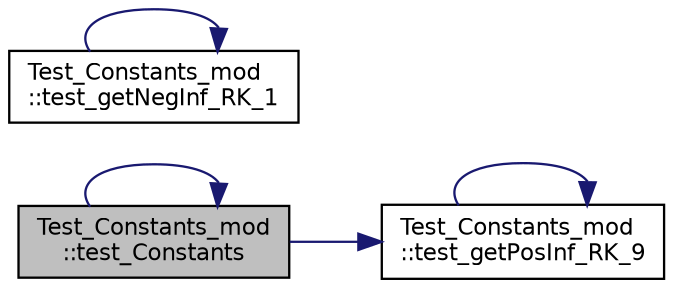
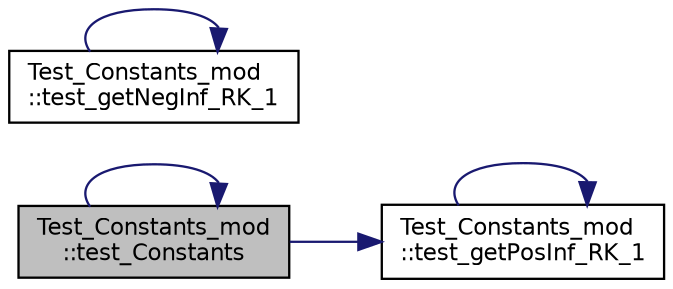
  digraph {
    rankdir=LR
    node [color=black fillcolor=white fontname=Helvetica fontsize=10 shape=record style=filled]
    edge [color=midnightblue fontname=Helvetica fontsize=10 labelfontname=Helvetica labelfontsize=10 style=solid]
    n1 [fillcolor=grey75 fontcolor=black height=0.2 label="Test_Constants_mod\l::test_Constants" width=0.4]
-   n2 [height=0.2 label="Test_Constants_mod\l::test_getPosInf_RK_9" width=0.4]
+   n2 [height=0.2 label="Test_Constants_mod\l::test_getPosInf_RK_1" width=0.4]
    n3 [height=0.2 label="Test_Constants_mod\l::test_getNegInf_RK_1" width=0.4]
    n1 -> n1
    n1 -> n2
    n2 -> n2
    n3 -> n3
  }
